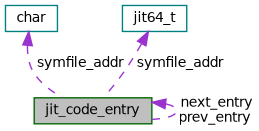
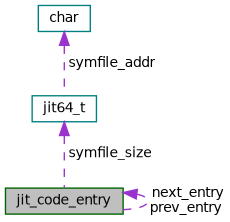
  digraph {
    node [color=teal fontname=Helvetica fontsize=10 shape=box]
    edge [color=darkorchid3 dir=back fontname=Helvetica fontsize=10 labelfontname=Helvetica labelfontsize=10 style=dashed]
    n1 [color=darkgreen fillcolor=grey75 fontcolor=black height=0.2 label=jit_code_entry style=filled width=0.4]
    n2 [height=0.2 label=char width=0.4]
    n3 [height=0.2 label=jit64_t width=0.4]
    n1 -> n1 [label=" next_entry\nprev_entry"]
-   n2 -> n1 [label=" symfile_addr"]
-   n3 -> n1 [label=" symfile_addr"]
+   n2 -> n3 [label=" symfile_addr"]
+   n3 -> n1 [label=" symfile_size"]
  }
